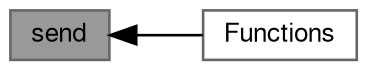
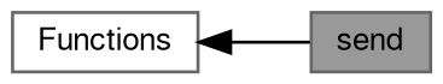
  digraph {
    rankdir=LR
    node [fontname=FreeSans fontsize=10 shape=box style=filled]
    n1 [color=gray40 fillcolor=grey60 fontcolor=black height=0.2 label=send width=0.4]
    n2 [color=grey40 fillcolor=white height=0.2 label=Functions width=0.4]
-   n1 -> n2 [dir=back fontname=FreeSans fontsize=10 labelfontname=FreeSans labelfontsize=10 shape=plaintext style=solid]
+   n2 -> n1 [dir=back fontname=FreeSans fontsize=10 labelfontname=FreeSans labelfontsize=10 shape=plaintext style=solid]
  }
